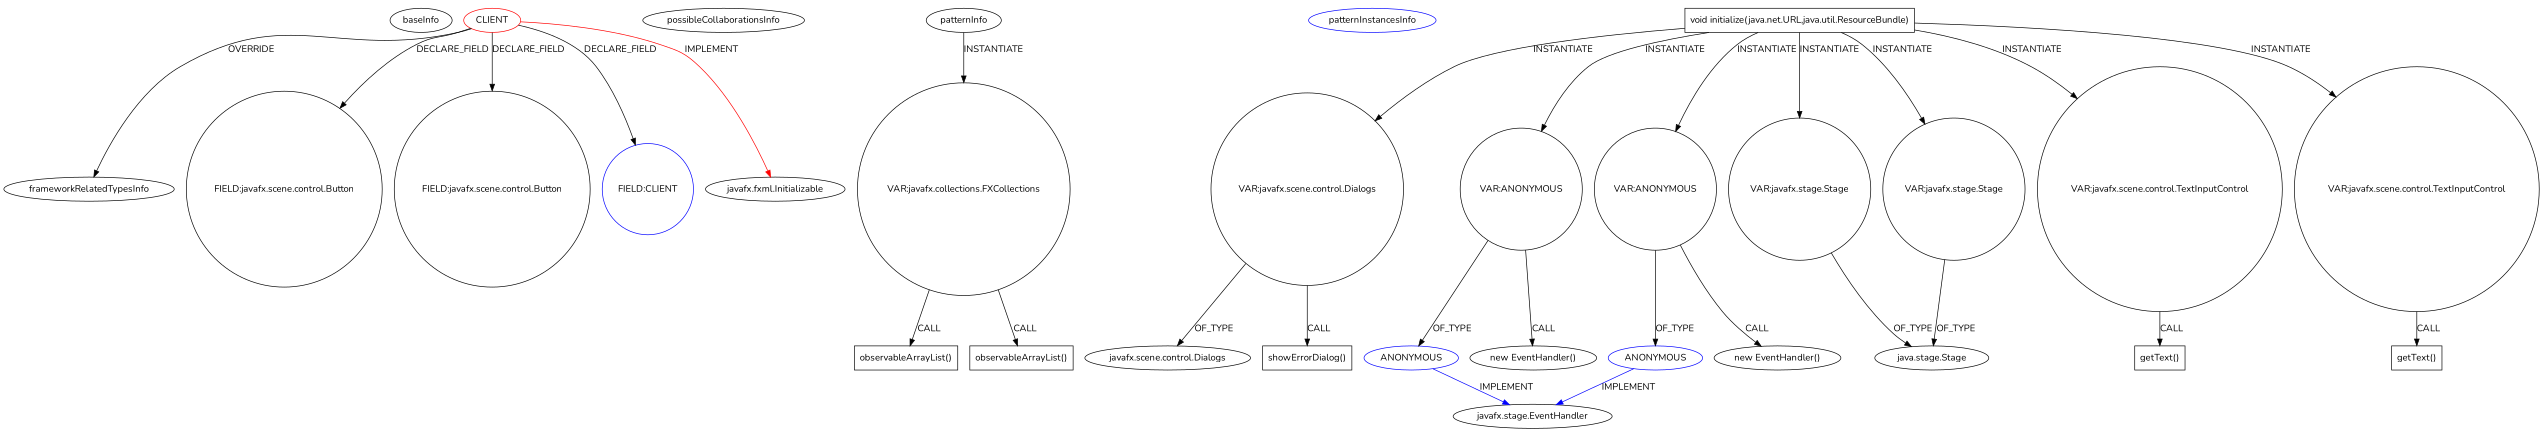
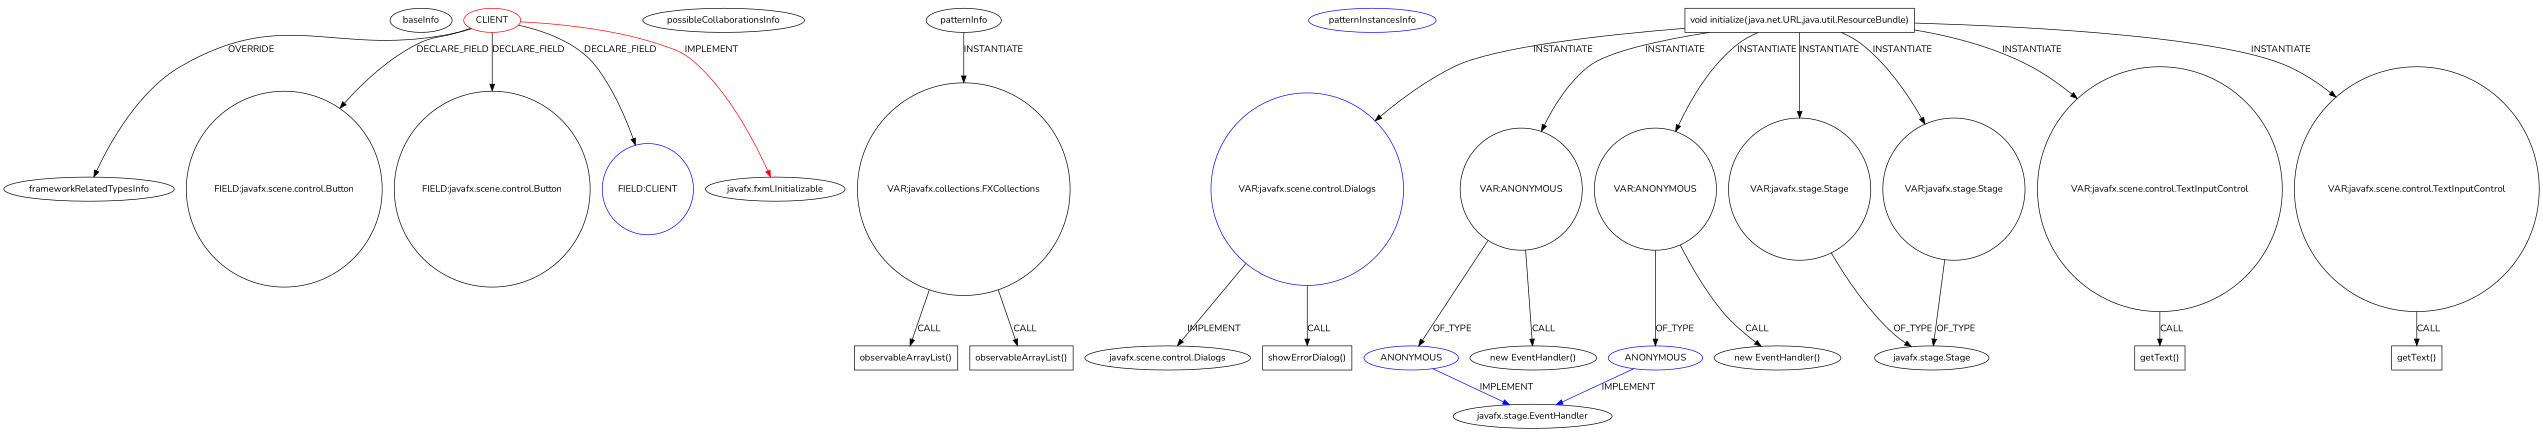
  digraph {
    fontname=Nunito
    node [fontname=Nunito isFrameworkType=false vertexType=VARIABLE_EXPRESION]
    edge [fontname=Nunito]
    baseInfo [category=pattern graphId=2392 isAnonymous=false possibleRelation=true isFrameworkType="" vertexType=""]
    frameworkRelatedTypesInfo [0="javafx.fxml.Initializable" isFrameworkType="" vertexType=""]
    possibleCollaborationsInfo [0="2392~INSTANTIATION-OVERRIDING_METHOD_DECLARATION-~javafx.fxml.Initializable ~javafx.event.EventHandler ~false~true" 1="2392~INSTANTIATION-OVERRIDING_METHOD_DECLARATION-~javafx.fxml.Initializable ~javafx.event.EventHandler ~false~true" isFrameworkType="" vertexType=""]
    patternInfo [frequency=2.0 patternRootClient=0 isFrameworkType="" vertexType=""]
    n5 [label="VAR:javafx.collections.FXCollections" shape=circle]
    patternInstancesInfo [0="diogocs1-FPessoais~/diogocs1-FPessoais/FPessoais-master/FinancasPessoais/src/app/controllers/CadastroContaController.java~CadastroContaController~2503" 1="diogocs1-FPessoais~/diogocs1-FPessoais/FPessoais-master/FinancasPessoais/src/app/controllers/CadastroDespesaController.java~CadastroDespesaController~2506" color=blue isFrameworkType="" vertexType=""]
    n7 [label="javafx.scene.control.Dialogs" vertexType=FRAMEWORK_CLASS_TYPE]
-   n8 [label="VAR:javafx.scene.control.Dialogs" shape=circle]
+   n8 [label="VAR:javafx.scene.control.Dialogs" shape=circle color=blue]
    n9 [label="showErrorDialog()" shape=box vertexType=INSIDE_CALL]
    n10 [label="void initialize(java.net.URL,java.util.ResourceBundle)" shape=box vertexType=OVERRIDING_METHOD_DECLARATION]
    n11 [label="VAR:ANONYMOUS" shape=circle]
    n12 [label="VAR:ANONYMOUS" shape=circle]
    n13 [label="VAR:javafx.stage.Stage" shape=circle]
    n14 [label="VAR:javafx.stage.Stage" shape=circle]
    n15 [label="VAR:javafx.scene.control.TextInputControl" shape=circle]
    n16 [label="VAR:javafx.scene.control.TextInputControl" shape=circle]
    n17 [label="observableArrayList()" shape=box vertexType=INSIDE_CALL]
    n18 [label="observableArrayList()" shape=box vertexType=INSIDE_CALL]
    n19 [color=blue label=ANONYMOUS vertexType=REFERENCE_ANONYMOUS_DECLARATION]
    n20 [label="new EventHandler()" vertexType=CONSTRUCTOR_CALL]
    n21 [color=blue label=ANONYMOUS vertexType=REFERENCE_ANONYMOUS_DECLARATION]
    n22 [label="new EventHandler()" vertexType=CONSTRUCTOR_CALL]
-   n23 [label="java.stage.Stage" vertexType=FRAMEWORK_CLASS_TYPE]
+   n23 [label="javafx.stage.Stage" vertexType=FRAMEWORK_CLASS_TYPE]
    n24 [label="getText()" shape=box vertexType=INSIDE_CALL]
    n25 [label="getText()" shape=box vertexType=INSIDE_CALL]
    n26 [color=red label=CLIENT vertexType=ROOT_CLIENT_CLASS_DECLARATION]
    n27 [label="FIELD:javafx.scene.control.Button" shape=circle vertexType=FIELD_DECLARATION]
    n28 [label="FIELD:javafx.scene.control.Button" shape=circle vertexType=FIELD_DECLARATION]
    n29 [color=blue label="FIELD:CLIENT" shape=circle vertexType=FIELD_DECLARATION]
    n30 [label="javafx.fxml.Initializable" vertexType=FRAMEWORK_INTERFACE_TYPE]
    n31 [label="javafx.stage.EventHandler" vertexType=FRAMEWORK_INTERFACE_TYPE]
    patternInfo -> n5 [label=INSTANTIATE]
    n5 -> n17 [label=CALL]
    n5 -> n18 [label=CALL]
-   n8 -> n7 [label=OF_TYPE]
+   n8 -> n7 [label=IMPLEMENT]
    n8 -> n9 [label=CALL]
    n10 -> n8 [label=INSTANTIATE]
    n10 -> n11 [label=INSTANTIATE]
    n10 -> n12 [label=INSTANTIATE]
    n10 -> n13 [label=INSTANTIATE]
    n10 -> n14 [label=INSTANTIATE]
    n10 -> n15 [label=INSTANTIATE]
    n10 -> n16 [label=INSTANTIATE]
    n11 -> n19 [label=OF_TYPE]
    n11 -> n20 [label=CALL]
    n12 -> n21 [label=OF_TYPE]
    n12 -> n22 [label=CALL]
    n13 -> n23 [label=OF_TYPE]
    n14 -> n23 [label=OF_TYPE]
    n15 -> n24 [label=CALL]
    n16 -> n25 [label=CALL]
    n19 -> n31 [color=blue label=IMPLEMENT]
    n21 -> n31 [color=blue label=IMPLEMENT]
    n26 -> frameworkRelatedTypesInfo [label=OVERRIDE]
    n26 -> n27 [label=DECLARE_FIELD]
    n26 -> n28 [label=DECLARE_FIELD]
    n26 -> n29 [label=DECLARE_FIELD]
    n26 -> n30 [color=red label=IMPLEMENT]
  }
